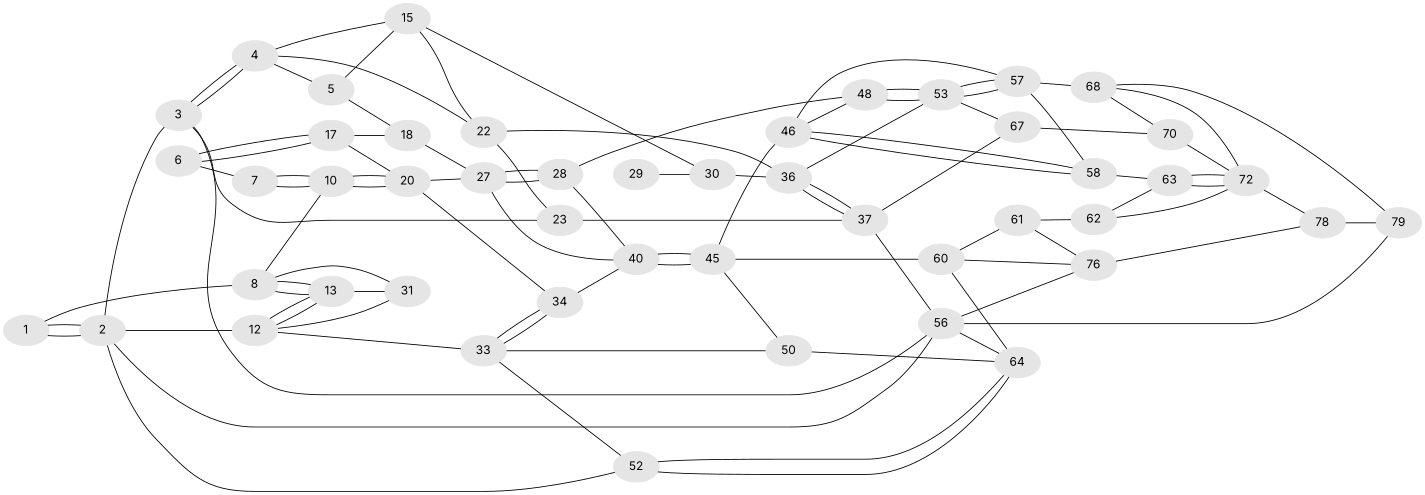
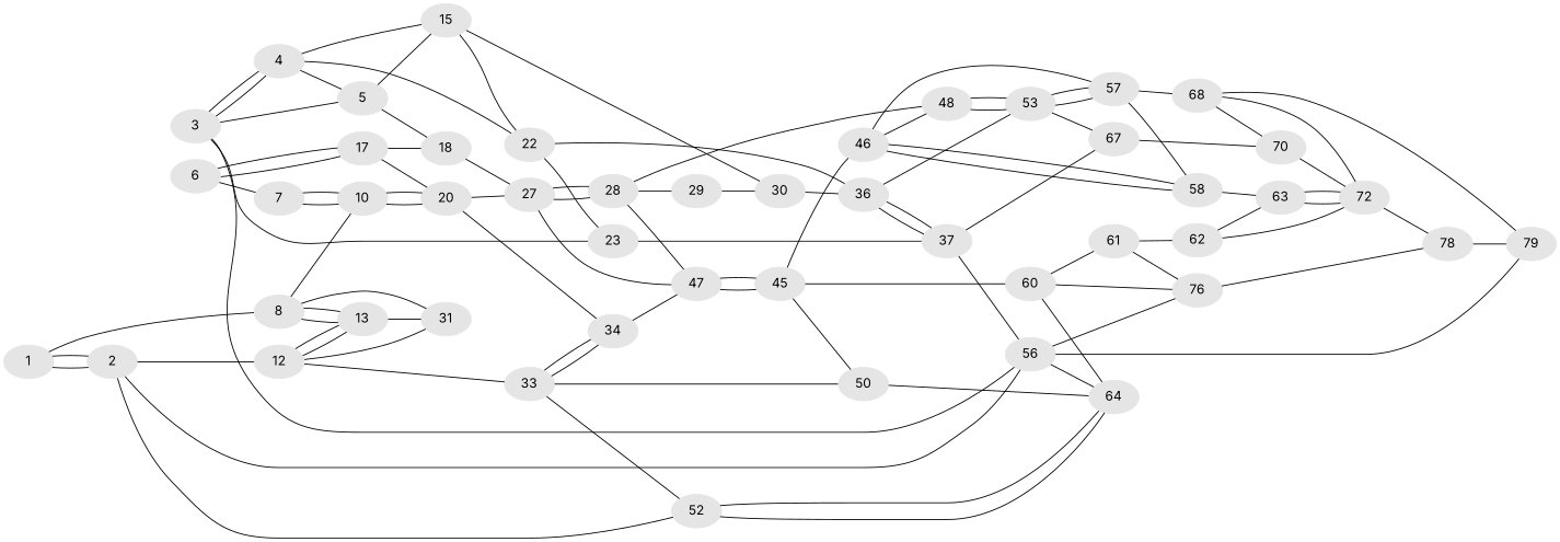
  graph {
    fontname=Inter
    rankdir=LR
    node [color=gray90 fontname=Inter style=filled]
    edge [fontname=Inter]
    2 [super="+11"]
    1
    8 [super="+9"]
    3 [super="+24"]
    12 [super="+32"]
    52
    56 [super="+71"]
    10
    13
    31
    4 [super="+16"]
    23 [super="+38"]
    33 [super="+49"]
    64 [super="+65"]
    76 [super="+77"]
    79 [super="+80"]
    5 [super="+14"]
    15 [super="+25"]
    22 [super="+26"]
    37 [super="+55"]
    18 [super="+19"]
    30 [super="+42"]
    36 [super="+43"]
    6
    7
    17 [super="+21"]
    27 [super="+39"]
    20 [super="+35"]
    34
    50
    28 [super="+44"]
-   40 [super="+41"]
+   40 [super="+41" label=47]
    53 [super="+54"]
    67
    29
    48
    45 [super="+51"]
    57 [super="+59"]
    70
    46 [super="+47"]
    60 [super="+66"]
    58
    61 [super="+75"]
    68 [super="+69"]
    63
    78
    72 [super="+74"]
    62 [super="+73"]
-   2 -- 3
+   5 -- 3
    2 -- 12
    2 -- 52
    2 -- 56
    1 -- 2
    1 -- 2
    1 -- 8
    8 -- 10
    8 -- 13
    8 -- 13
    8 -- 31
    3 -- 56
    3 -- 4
    3 -- 4
    3 -- 23 [weight=2]
    12 -- 13
    12 -- 13
    12 -- 31
    12 -- 33
    52 -- 64
    52 -- 64
    56 -- 64
    56 -- 76
    56 -- 79
    10 -- 20
    10 -- 20
    13 -- 31
    4 -- 5
    4 -- 15
    4 -- 22
    23 -- 37
    33 -- 52
    33 -- 34
    33 -- 34
    33 -- 50
    76 -- 78
    5 -- 15
    5 -- 18
    15 -- 22
    15 -- 30
    22 -- 23
    22 -- 36
    37 -- 56
    37 -- 67
    18 -- 27
    30 -- 36
    36 -- 37
    36 -- 37
    36 -- 53
    6 -- 7
    6 -- 17
    6 -- 17
    7 -- 10
    7 -- 10
    17 -- 18 [weight=2]
    17 -- 20
    27 -- 28
    27 -- 28
    27 -- 40
    20 -- 27
    20 -- 34
    34 -- 40
    50 -- 64
    28 -- 40
+   28 -- 29
    28 -- 48
    40 -- 45
    40 -- 45
    53 -- 67
    53 -- 57
    53 -- 57
    67 -- 70
    29 -- 30 [weight=2]
    48 -- 53
    48 -- 53
    45 -- 50
    45 -- 46
    45 -- 60
    57 -- 58
    57 -- 68
    70 -- 72
    46 -- 48
    46 -- 57
    46 -- 58
    46 -- 58
    60 -- 64
    60 -- 76
    60 -- 61
    58 -- 63
    61 -- 76
    61 -- 62 [weight=2]
    68 -- 79
    68 -- 70
    68 -- 72
    63 -- 72
    63 -- 72
    78 -- 79
    72 -- 78
    62 -- 63
    62 -- 72
  }
